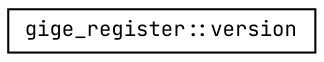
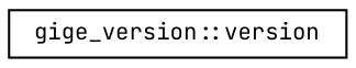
  digraph {
    rankdir=LR
    fontname="JetBrains Mono"
-   n1 [color=black fillcolor=white fontname="JetBrains Mono" fontsize=10 height=0.2 label="gige_register::version" shape=record style=filled width=0.4]
+   n1 [color=black fillcolor=white fontname="JetBrains Mono" fontsize=10 height=0.2 label="gige_version::version" shape=record style=filled width=0.4]
  }
